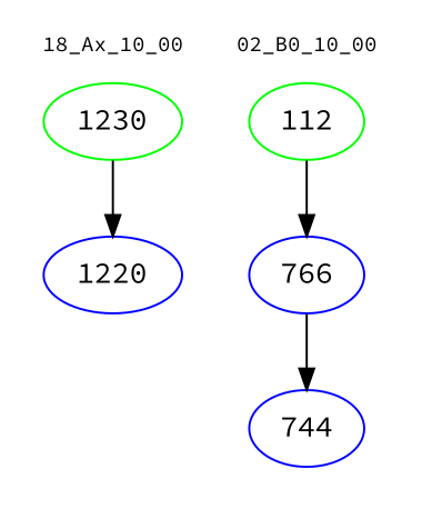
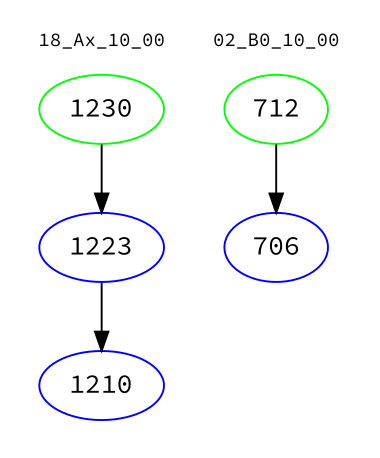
  digraph {
    fontname="Source Code Pro"
    node [color=blue fontname="Source Code Pro"]
    edge [color=black fontname="Source Code Pro"]
-   n1 [label=1220]
+   n1 [label=1223]
    n2 [color=green label=1230]
-   n4 [label=766]
-   n5 [label=744]
-   n6 [color=green label=112]
+   n3 [label=1210]
+   n4 [label=706]
+   n6 [color=green label=712]
    subgraph cluster_1 {
      color=white
      fontsize=10
      label="18_Ax_10_00"
      n1
      n2
+     n3
    }
    subgraph cluster_2 {
      color=white
      fontsize=10
      label="02_B0_10_00"
      n4
-     n5
      n6
    }
+   n1 -> n3
    n2 -> n1
-   n4 -> n5
    n6 -> n4
  }
